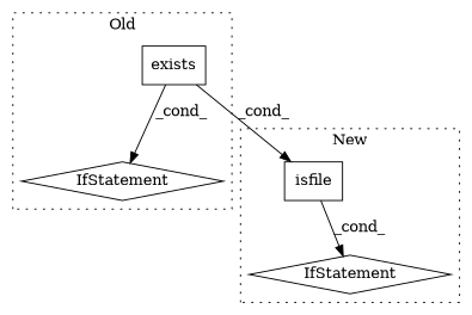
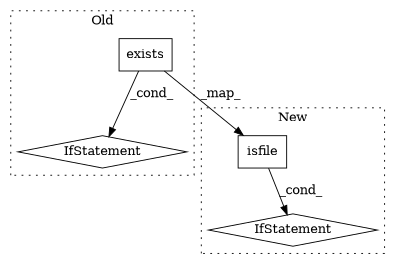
  digraph {
    node [a=32 l="7,1" shape=box]
    n1 [label=exists s="8773,8784"]
    n2 [a=25 l="4,2" label=IfStatement s="8761,8785" shape=diamond]
    n3 [label=isfile s="8924,8935"]
    n4 [a=25 l="4,2" label=IfStatement s="8912,8936" shape=diamond]
    subgraph cluster_1 {
      label=Old
      style=dotted
      n1
      n2
    }
    subgraph cluster_2 {
      label=New
      style=dotted
      n3
      n4
    }
    n1 -> n2 [label=_cond_]
-   n1 -> n3 [label=_cond_]
+   n1 -> n3 [label=_map_]
    n3 -> n4 [label=_cond_]
  }
